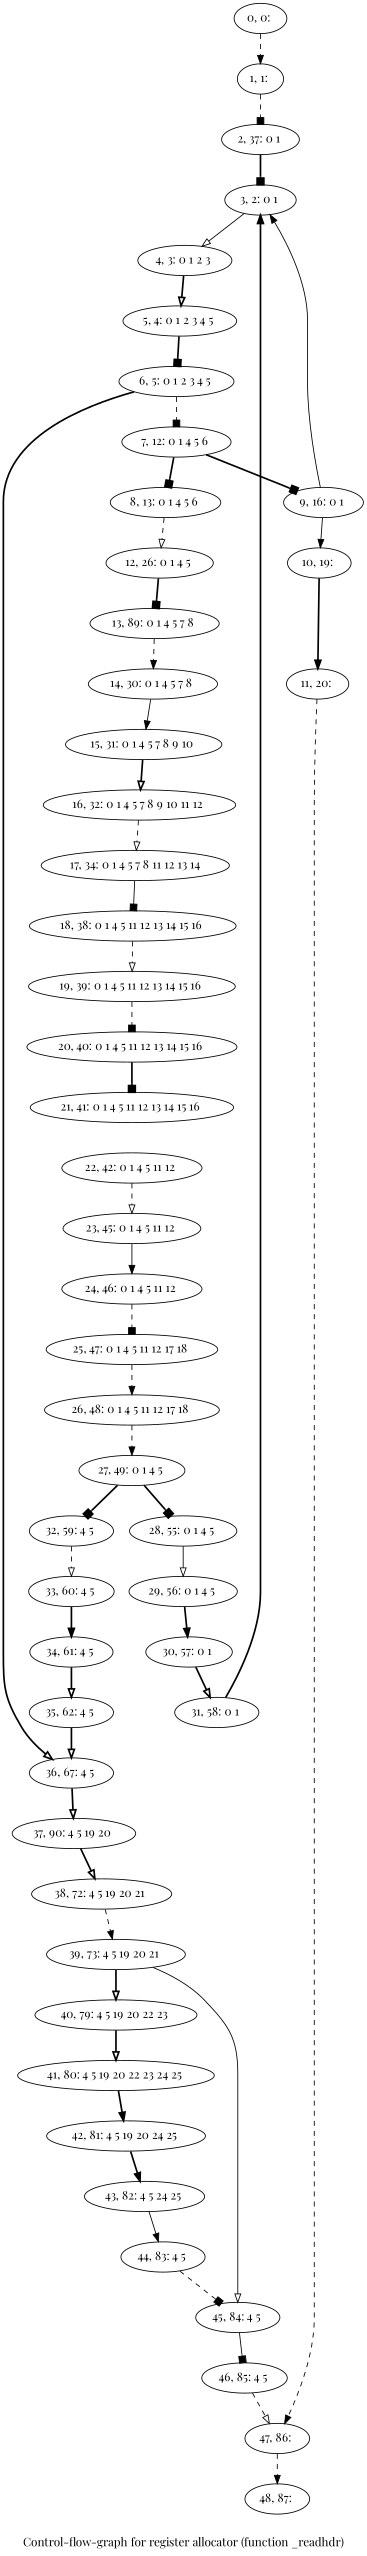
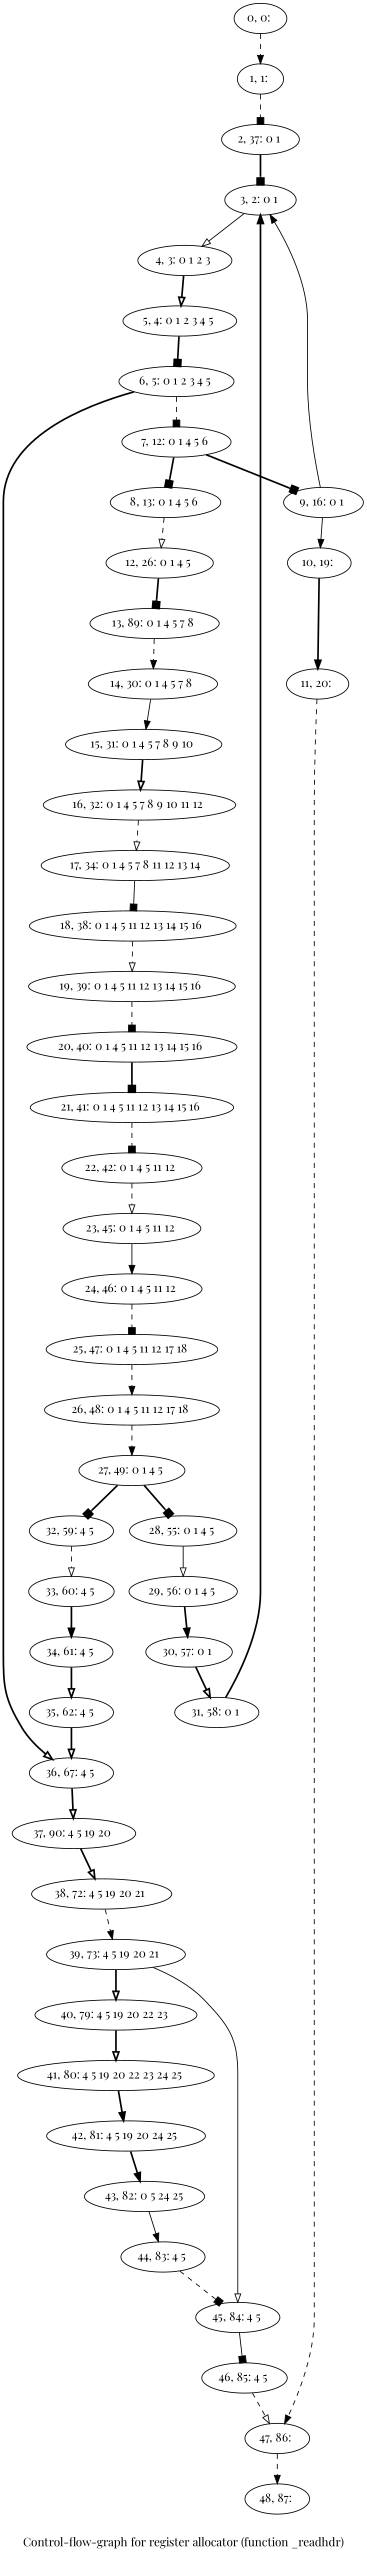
  digraph {
    fontname="Playfair Display"
    label="Control-flow-graph for register allocator (function _readhdr)"
    node [fontname="Playfair Display"]
    edge [arrowhead=onormal fontname="Playfair Display" style=bold]
    n1 [label="0, 0: "]
    n2 [label="1, 1: "]
    n3 [label="2, 37: 0 1 "]
    n4 [label="3, 2: 0 1 "]
    n5 [label="4, 3: 0 1 2 3 "]
    n6 [label="5, 4: 0 1 2 3 4 5 "]
    n7 [label="6, 5: 0 1 2 3 4 5 "]
    n8 [label="7, 12: 0 1 4 5 6 "]
    n9 [label="36, 67: 4 5 "]
    n10 [label="8, 13: 0 1 4 5 6 "]
    n11 [label="9, 16: 0 1 "]
    n12 [label="37, 90: 4 5 19 20 "]
    n13 [label="12, 26: 0 1 4 5 "]
    n14 [label="10, 19: "]
    n15 [label="13, 89: 0 1 4 5 7 8 "]
    n16 [label="11, 20: "]
    n17 [label="47, 86: "]
    n18 [label="48, 87: "]
    n19 [label="14, 30: 0 1 4 5 7 8 "]
    n20 [label="15, 31: 0 1 4 5 7 8 9 10 "]
    n21 [label="16, 32: 0 1 4 5 7 8 9 10 11 12 "]
    n22 [label="17, 34: 0 1 4 5 7 8 11 12 13 14"]
    n23 [label="18, 38: 0 1 4 5 11 12 13 14 15 16 "]
    n24 [label="19, 39: 0 1 4 5 11 12 13 14 15 16 "]
    n25 [label="20, 40: 0 1 4 5 11 12 13 14 15 16 "]
    n26 [label="21, 41: 0 1 4 5 11 12 13 14 15 16 "]
    n27 [label="22, 42: 0 1 4 5 11 12 "]
    n28 [label="23, 45: 0 1 4 5 11 12 "]
    n29 [label="24, 46: 0 1 4 5 11 12 "]
    n30 [label="25, 47: 0 1 4 5 11 12 17 18 "]
    n31 [label="26, 48: 0 1 4 5 11 12 17 18 "]
    n32 [label="27, 49: 0 1 4 5 "]
    n33 [label="28, 55: 0 1 4 5 "]
    n34 [label="32, 59: 4 5 "]
    n35 [label="29, 56: 0 1 4 5 "]
    n36 [label="33, 60: 4 5 "]
    n37 [label="30, 57: 0 1 "]
    n38 [label="31, 58: 0 1 "]
    n39 [label="34, 61: 4 5 "]
    n40 [label="35, 62: 4 5 "]
    n41 [label="38, 72: 4 5 19 20 21 "]
    n42 [label="39, 73: 4 5 19 20 21 "]
    n43 [label="40, 79: 4 5 19 20 22 23 "]
    n44 [label="45, 84: 4 5 "]
    n45 [label="41, 80: 4 5 19 20 22 23 24 25 "]
    n46 [label="46, 85: 4 5 "]
    n47 [label="42, 81: 4 5 19 20 24 25 "]
-   n48 [label="43, 82: 4 5 24 25 "]
+   n48 [label="43, 82: 0 5 24 25"]
    n49 [label="44, 83: 4 5 "]
    n1 -> n2 [arrowhead=normal style=dashed]
    n2 -> n3 [arrowhead=box style=dashed]
    n3 -> n4 [arrowhead=box]
    n4 -> n5 [style=solid]
    n5 -> n6
    n6 -> n7 [arrowhead=box]
    n7 -> n8 [arrowhead=box style=dashed]
    n7 -> n9
    n8 -> n10 [arrowhead=box]
    n8 -> n11 [arrowhead=box]
    n9 -> n12
    n10 -> n13 [style=dashed]
    n11 -> n4 [arrowhead=normal style=solid]
    n11 -> n14 [arrowhead=normal style=solid]
    n12 -> n41
    n13 -> n15 [arrowhead=box]
    n14 -> n16 [arrowhead=normal]
    n15 -> n19 [arrowhead=normal style=dashed]
    n16 -> n17 [arrowhead=normal style=dashed]
    n17 -> n18 [arrowhead=normal style=dashed]
    n19 -> n20 [arrowhead=normal style=solid]
    n20 -> n21
    n21 -> n22 [style=dashed]
    n22 -> n23 [arrowhead=box style=solid]
    n23 -> n24 [style=dashed]
    n24 -> n25 [arrowhead=box style=dashed]
    n25 -> n26 [arrowhead=box]
+   n26 -> n27 [arrowhead=box style=dashed]
    n27 -> n28 [style=dashed]
    n28 -> n29 [arrowhead=normal style=solid]
    n29 -> n30 [arrowhead=box style=dashed]
    n30 -> n31 [arrowhead=normal style=dashed]
    n31 -> n32 [arrowhead=normal style=dashed]
    n32 -> n33 [arrowhead=box]
    n32 -> n34 [arrowhead=box]
    n33 -> n35 [style=solid]
    n34 -> n36 [style=dashed]
    n35 -> n37 [arrowhead=normal]
    n36 -> n39 [arrowhead=normal]
    n37 -> n38
    n38 -> n4 [arrowhead=normal]
    n39 -> n40
    n40 -> n9
    n41 -> n42 [arrowhead=normal style=dashed]
    n42 -> n43
    n42 -> n44 [style=solid]
    n43 -> n45
    n44 -> n46 [arrowhead=box style=solid]
    n45 -> n47 [arrowhead=normal]
    n46 -> n17 [style=dashed]
    n47 -> n48 [arrowhead=normal]
    n48 -> n49 [arrowhead=normal style=solid]
    n49 -> n44 [arrowhead=box style=dashed]
  }
